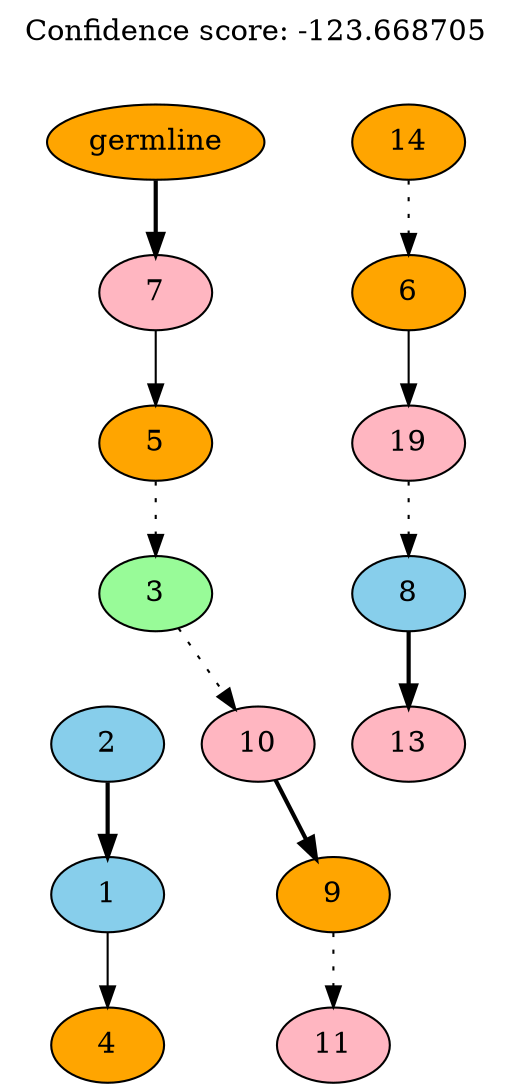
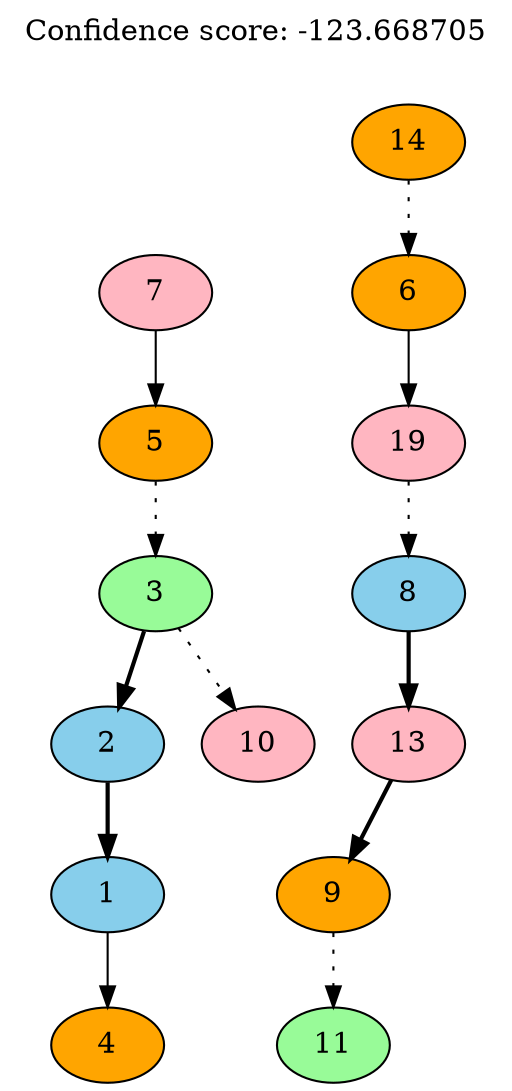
  digraph {
    label="Confidence score: -123.668705"
    labelloc=t
    node [fillcolor=orange style=filled]
    edge [style=bold]
    n1 [fillcolor=skyblue label=8]
    n2 [fillcolor=lightpink label=13]
    n3 [fillcolor=lightpink label=19]
    n4 [label=6]
    n5 [label=14]
-   n6 [fillcolor=lightpink label=11]
+   n6 [fillcolor=palegreen label=11]
    n7 [label=9]
    n8 [fillcolor=lightpink label=10]
    n9 [fillcolor=skyblue label=1]
    n10 [label=4]
    n11 [fillcolor=skyblue label=2]
    n12 [fillcolor=palegreen label=3]
    n13 [label=5]
    n14 [fillcolor=lightpink label=7]
-   n15 [label=germline]
    n1 -> n2
    n3 -> n1 [style=dotted]
    n4 -> n3 [style=solid]
    n5 -> n4 [style=dotted]
    n7 -> n6 [style=dotted]
-   n8 -> n7
+   n2 -> n7
    n9 -> n10 [style=solid]
    n11 -> n9
    n12 -> n8 [style=dotted]
+   n12 -> n11
    n13 -> n12 [style=dotted]
    n14 -> n13 [style=solid]
-   n15 -> n14
  }
